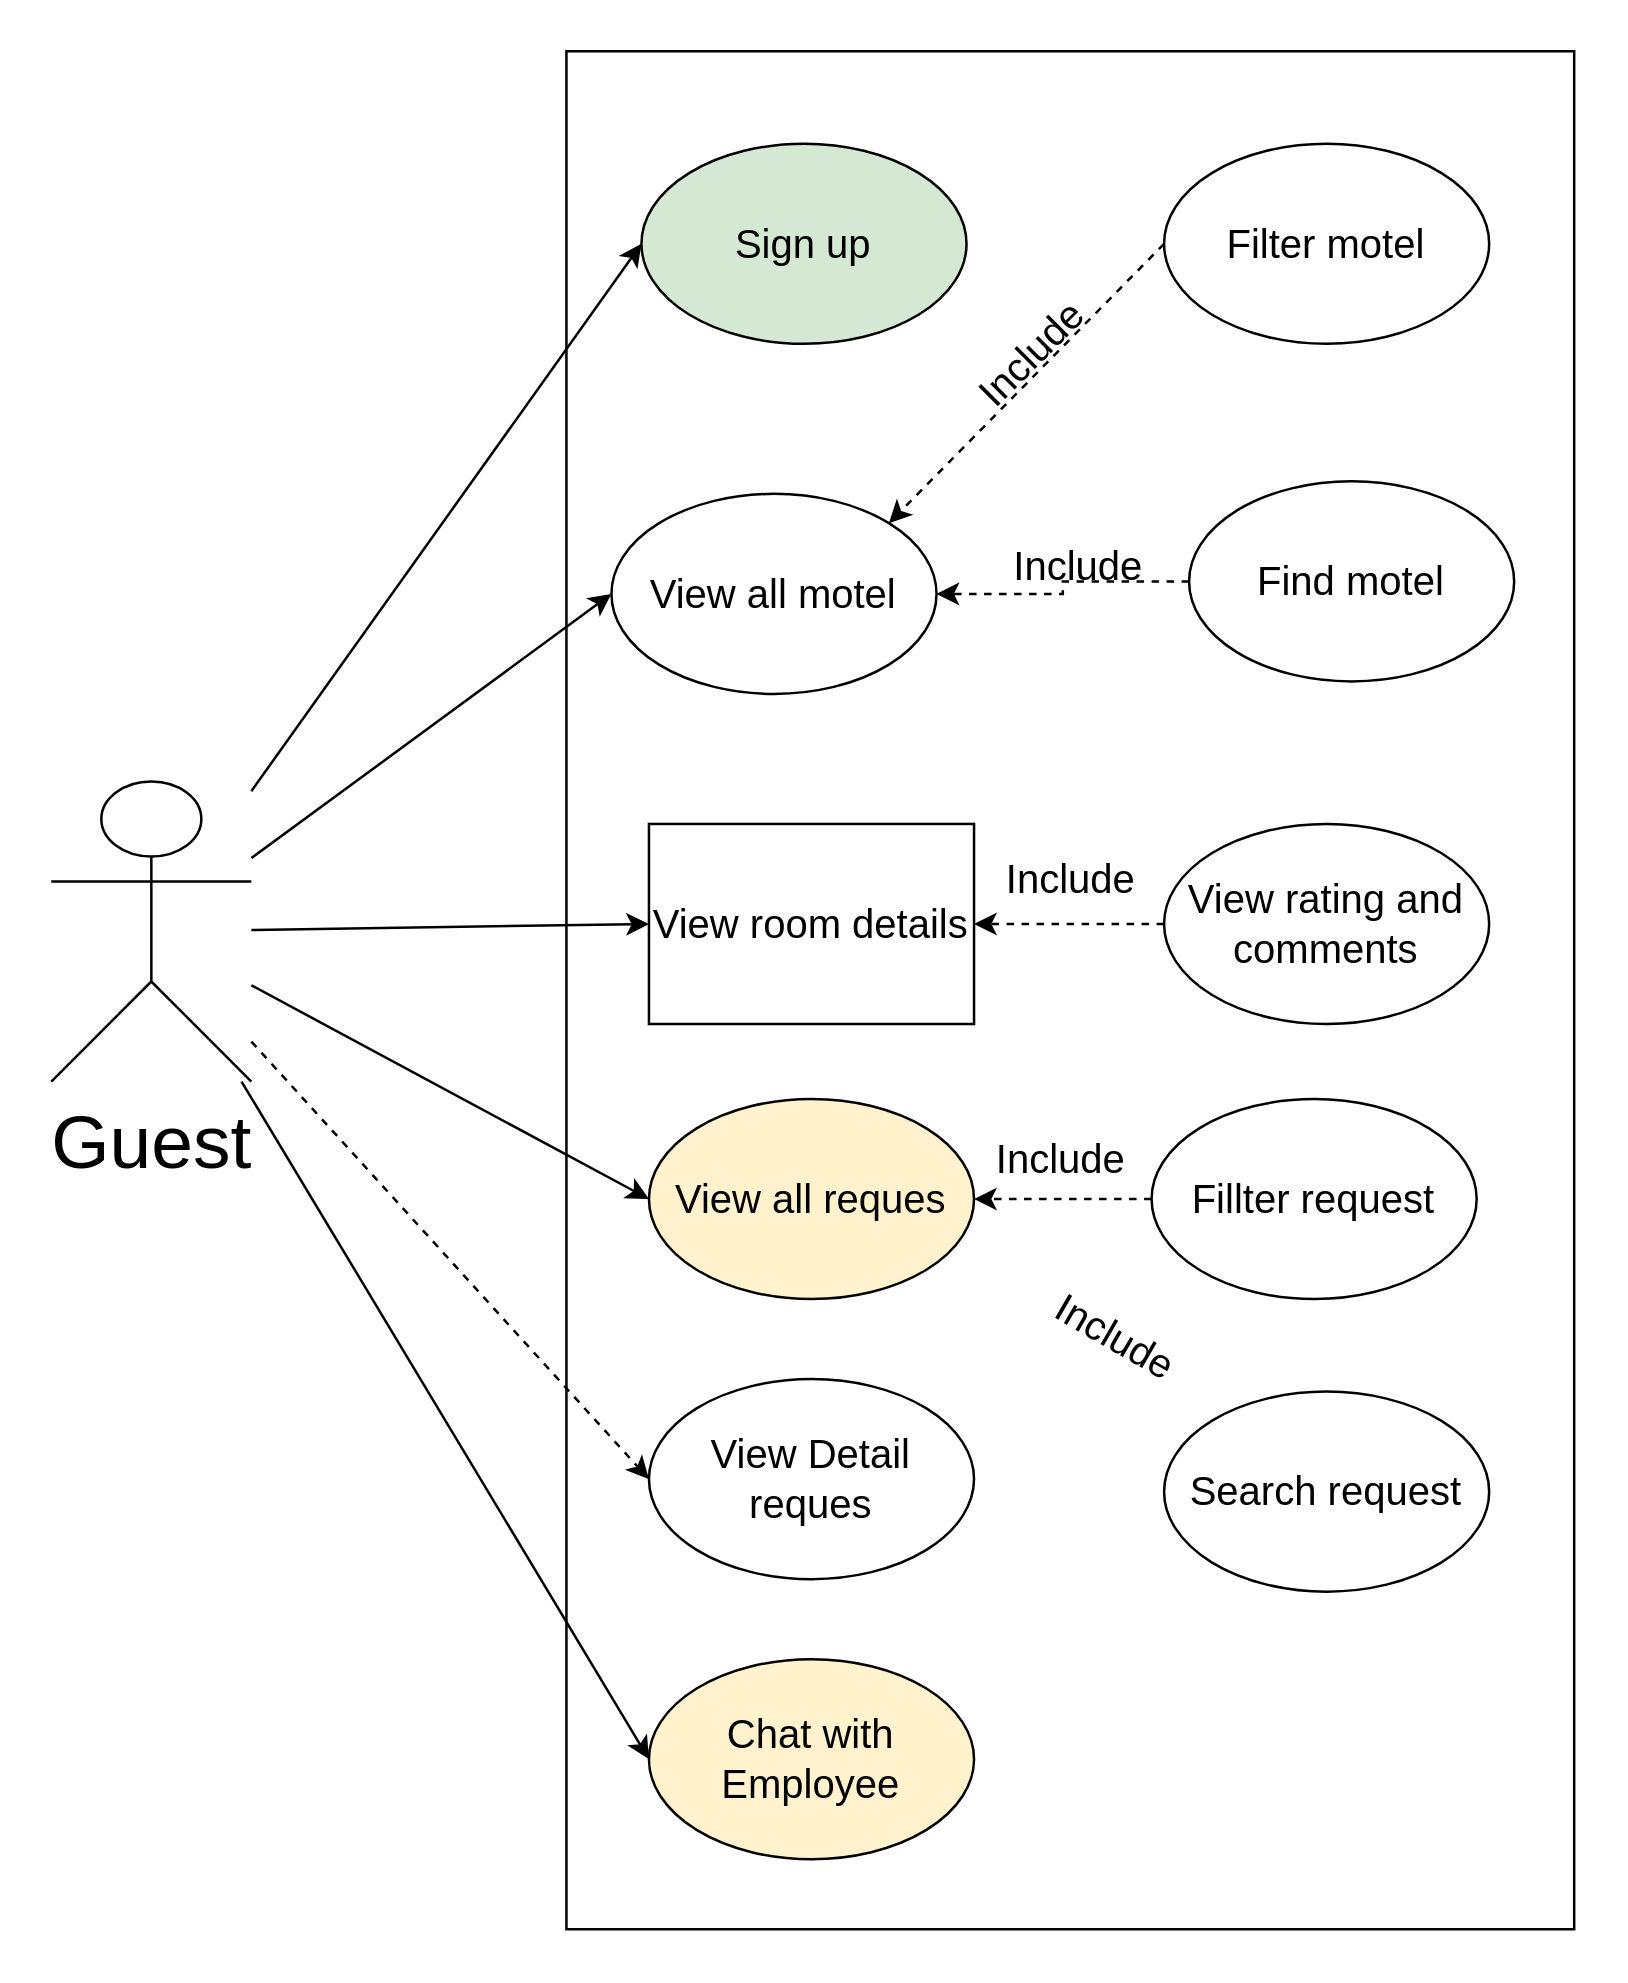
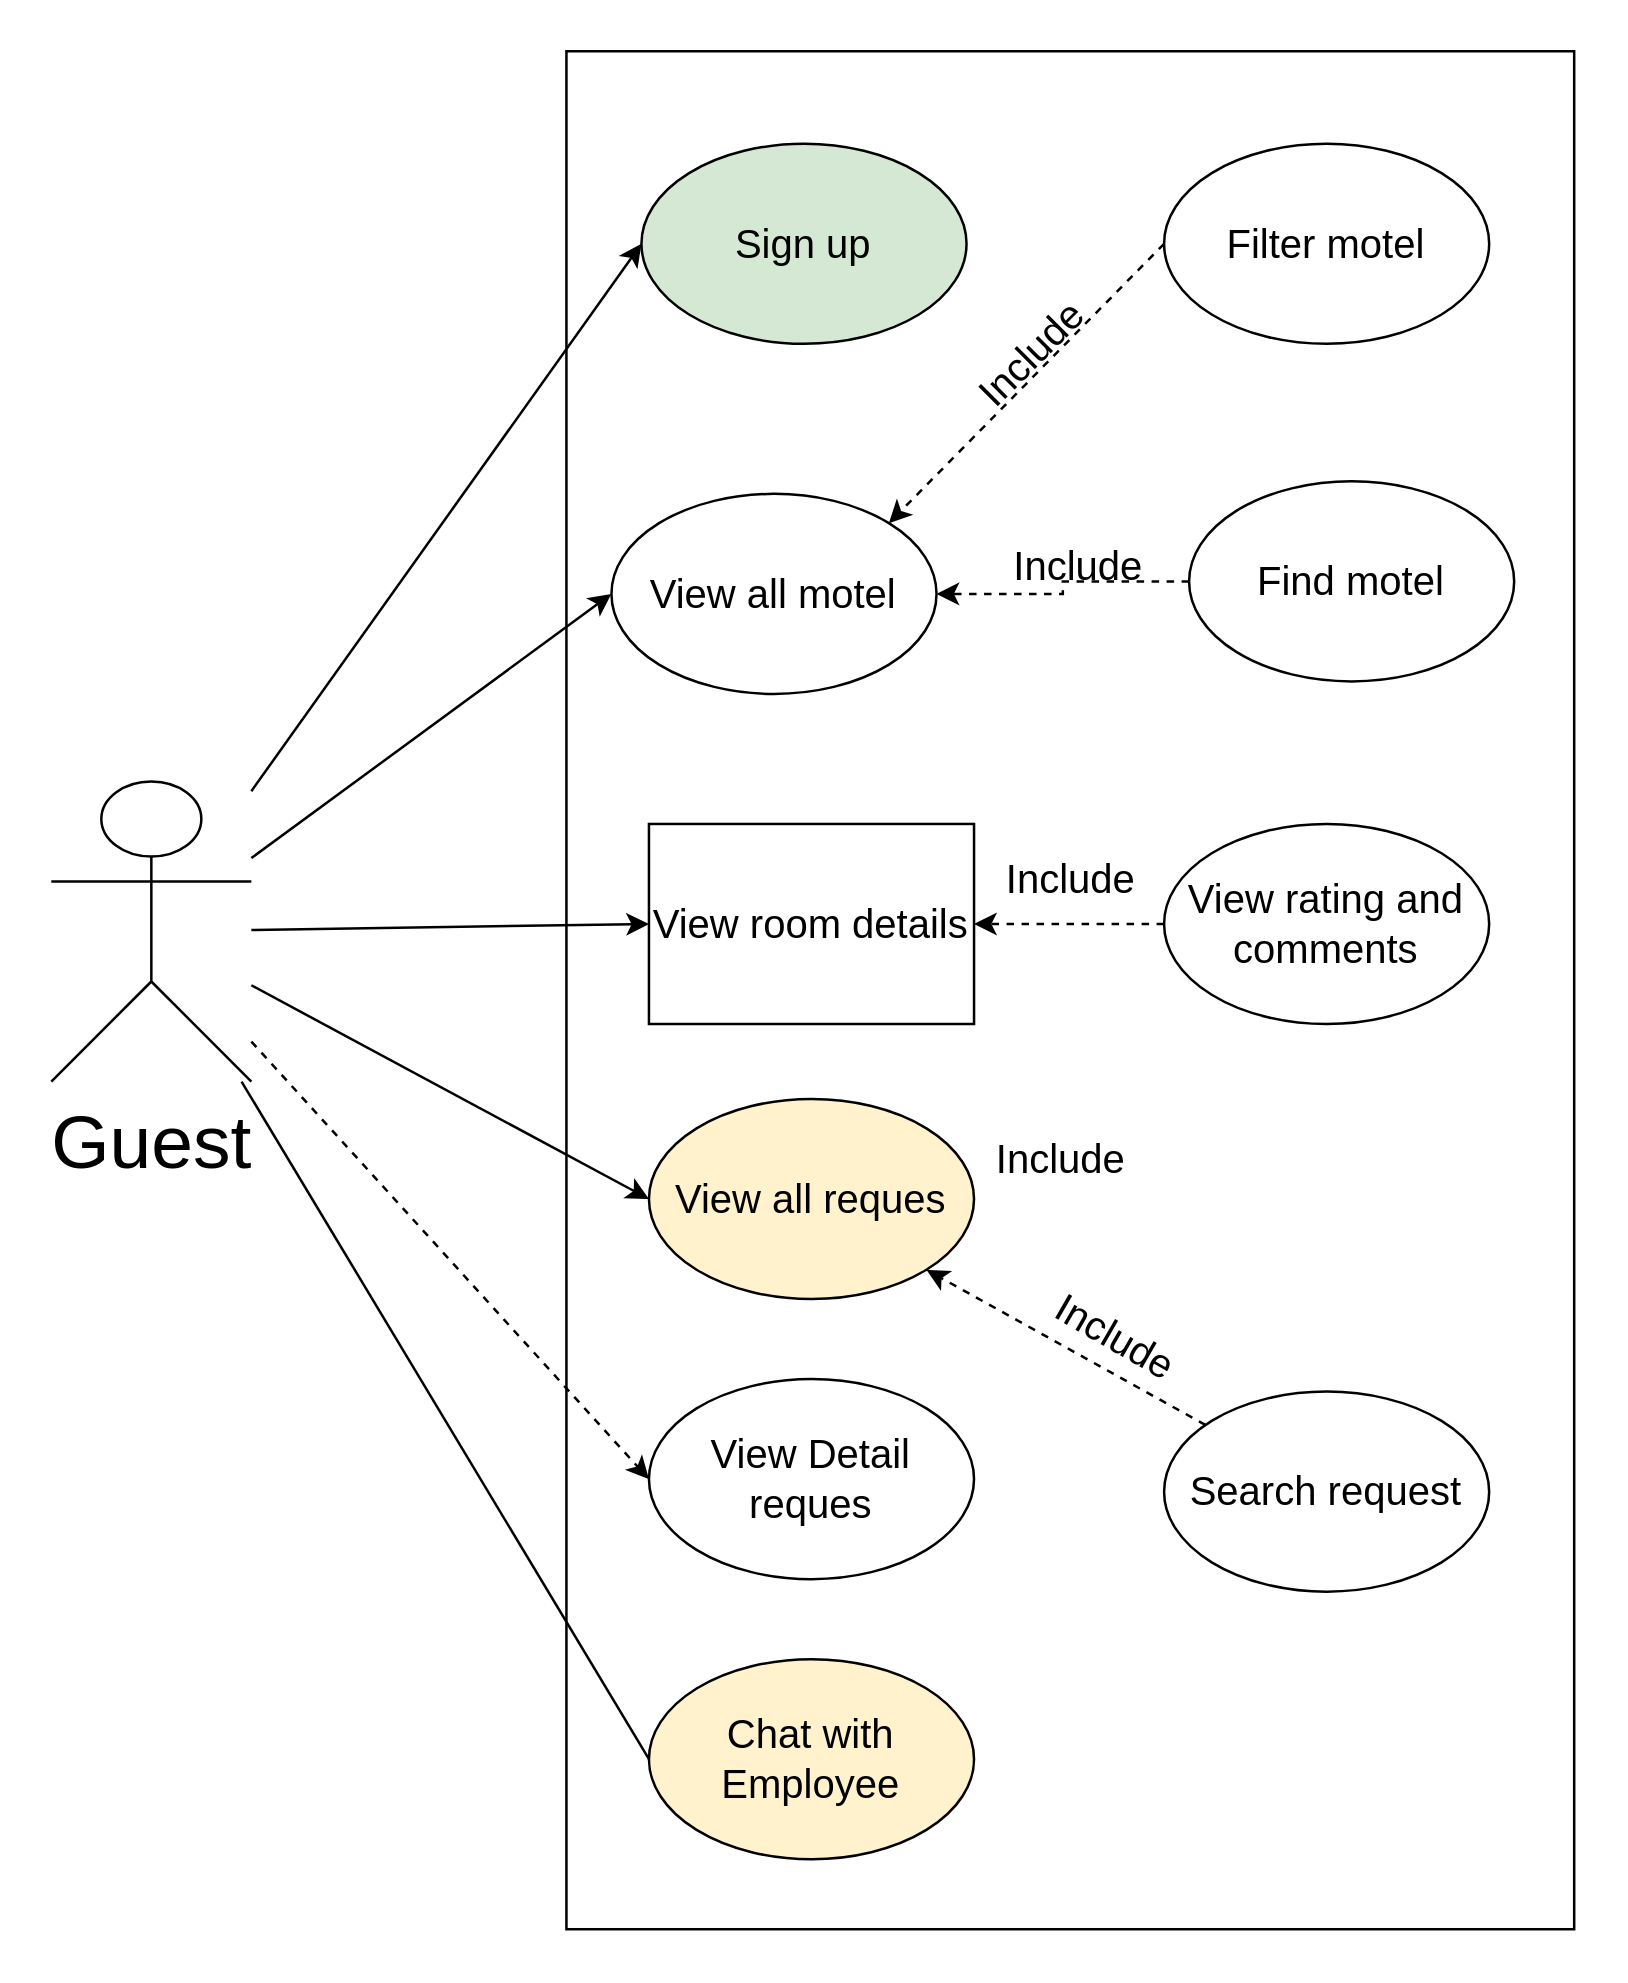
  <mxCell id="0" />
  <mxCell id="1" parent="0" />
  <mxCell id="2" value="" style="rounded=0;whiteSpace=wrap;html=1;fontSize=16;" vertex="1" parent="1"><mxGeometry x="226" y="20" width="403" height="751" as="geometry" /></mxCell>
  <mxCell id="3" style="rounded=0;orthogonalLoop=1;jettySize=auto;html=1;entryX=0;entryY=0.5;entryDx=0;entryDy=0;" edge="1" parent="1" source="9" target="10"><mxGeometry relative="1" as="geometry" /></mxCell>
  <mxCell id="4" style="rounded=0;orthogonalLoop=1;jettySize=auto;html=1;entryX=0;entryY=0.5;entryDx=0;entryDy=0;" edge="1" parent="1" source="9" target="11"><mxGeometry relative="1" as="geometry" /></mxCell>
  <mxCell id="5" style="rounded=0;orthogonalLoop=1;jettySize=auto;html=1;entryX=0;entryY=0.5;entryDx=0;entryDy=0;" edge="1" parent="1" source="9" target="18"><mxGeometry relative="1" as="geometry" /></mxCell>
  <mxCell id="6" style="rounded=0;orthogonalLoop=1;jettySize=auto;html=1;entryX=0;entryY=0.5;entryDx=0;entryDy=0;" edge="1" parent="1" source="9" target="21"><mxGeometry relative="1" as="geometry" /></mxCell>
  <mxCell id="7" style="rounded=0;orthogonalLoop=1;jettySize=auto;html=1;entryX=0;entryY=0.5;entryDx=0;entryDy=0;dashed=1;" edge="1" parent="1" source="9" target="20"><mxGeometry relative="1" as="geometry" /></mxCell>
- <mxCell id="8" style="rounded=0;orthogonalLoop=1;jettySize=auto;html=1;entryX=0;entryY=0.5;entryDx=0;entryDy=0;" edge="1" parent="1" source="9" target="19"><mxGeometry relative="1" as="geometry" /></mxCell>
+ <mxCell id="8" style="rounded=0;orthogonalLoop=1;jettySize=auto;html=1;entryX=0;entryY=0.5;entryDx=0;entryDy=0;endArrow=none;" edge="1" parent="1" source="9" target="19"><mxGeometry relative="1" as="geometry" /></mxCell>
  <mxCell id="9" value="&lt;font style=&quot;font-size: 30px;&quot;&gt;Guest&lt;/font&gt;" style="shape=umlActor;verticalLabelPosition=bottom;verticalAlign=top;html=1;outlineConnect=0;" vertex="1" parent="1"><mxGeometry x="20" y="312" width="80" height="120" as="geometry" /></mxCell>
  <mxCell id="10" value="&lt;font&gt;Sign up&lt;/font&gt;" style="ellipse;whiteSpace=wrap;html=1;fontSize=16;fillColor=#d5e8d4;" vertex="1" parent="1"><mxGeometry x="256" y="57" width="130" height="80" as="geometry" /></mxCell>
  <mxCell id="11" value="&lt;font&gt;View all motel&lt;/font&gt;" style="ellipse;whiteSpace=wrap;html=1;fontSize=16;" vertex="1" parent="1"><mxGeometry x="244" y="197" width="130" height="80" as="geometry" /></mxCell>
  <mxCell id="12" style="rounded=0;orthogonalLoop=1;jettySize=auto;html=1;exitX=0;exitY=0.5;exitDx=0;exitDy=0;entryX=1;entryY=0;entryDx=0;entryDy=0;dashed=1;fontSize=16;" edge="1" parent="1" source="13" target="11"><mxGeometry relative="1" as="geometry" /></mxCell>
  <mxCell id="13" value="&lt;font&gt;Filter&amp;nbsp;&lt;/font&gt;&lt;span&gt;motel&lt;/span&gt;" style="ellipse;whiteSpace=wrap;html=1;fontSize=16;" vertex="1" parent="1"><mxGeometry x="465" y="57" width="130" height="80" as="geometry" /></mxCell>
  <mxCell id="14" style="edgeStyle=orthogonalEdgeStyle;rounded=0;orthogonalLoop=1;jettySize=auto;html=1;exitX=0;exitY=0.5;exitDx=0;exitDy=0;entryX=1;entryY=0.5;entryDx=0;entryDy=0;dashed=1;fontSize=16;" edge="1" parent="1" source="15" target="11"><mxGeometry relative="1" as="geometry" /></mxCell>
  <mxCell id="15" value="&lt;font&gt;Find&amp;nbsp;&lt;/font&gt;&lt;span&gt;motel&lt;/span&gt;" style="ellipse;whiteSpace=wrap;html=1;fontSize=16;" vertex="1" parent="1"><mxGeometry x="475" y="192" width="130" height="80" as="geometry" /></mxCell>
  <mxCell id="16" value="Include" style="text;html=1;align=center;verticalAlign=middle;whiteSpace=wrap;rounded=0;rotation=0;fontSize=16;" vertex="1" parent="1"><mxGeometry x="401" y="211" width="60" height="30" as="geometry" /></mxCell>
  <mxCell id="17" value="Include" style="text;html=1;align=center;verticalAlign=middle;whiteSpace=wrap;rounded=0;rotation=-45;fontSize=16;" vertex="1" parent="1"><mxGeometry x="382" y="126" width="60" height="30" as="geometry" /></mxCell>
  <mxCell id="18" value="&lt;font&gt;View room details&lt;/font&gt;" style="whiteSpace=wrap;html=1;fontSize=16;rounded=0;" vertex="1" parent="1"><mxGeometry x="259" y="329" width="130" height="80" as="geometry" /></mxCell>
  <mxCell id="19" value="&lt;font&gt;Chat with Employee&lt;/font&gt;" style="ellipse;whiteSpace=wrap;html=1;fontSize=16;fillColor=#fff2cc;" vertex="1" parent="1"><mxGeometry x="259" y="663" width="130" height="80" as="geometry" /></mxCell>
  <mxCell id="20" value="&lt;font&gt;View Detail reques&lt;/font&gt;" style="ellipse;whiteSpace=wrap;html=1;fontSize=16;" vertex="1" parent="1"><mxGeometry x="259" y="551" width="130" height="80" as="geometry" /></mxCell>
  <mxCell id="21" value="&lt;font&gt;View all reques&lt;/font&gt;" style="ellipse;whiteSpace=wrap;html=1;fontSize=16;fillColor=#fff2cc;" vertex="1" parent="1"><mxGeometry x="259" y="439" width="130" height="80" as="geometry" /></mxCell>
  <mxCell id="22" style="edgeStyle=orthogonalEdgeStyle;rounded=0;orthogonalLoop=1;jettySize=auto;html=1;entryX=1;entryY=0.5;entryDx=0;entryDy=0;dashed=1;fontSize=16;" edge="1" parent="1" source="23" target="18"><mxGeometry relative="1" as="geometry" /></mxCell>
  <mxCell id="23" value="&lt;span&gt;View rating and comments&lt;/span&gt;" style="ellipse;whiteSpace=wrap;html=1;fontSize=16;" vertex="1" parent="1"><mxGeometry x="465" y="329" width="130" height="80" as="geometry" /></mxCell>
- <mxCell id="24" style="edgeStyle=orthogonalEdgeStyle;rounded=0;orthogonalLoop=1;jettySize=auto;html=1;entryX=1;entryY=0.5;entryDx=0;entryDy=0;dashed=1;fontSize=16;" edge="1" parent="1" source="25" target="21"><mxGeometry relative="1" as="geometry" /></mxCell>
- <mxCell id="25" value="&lt;span&gt;Fillter request&lt;/span&gt;" style="ellipse;whiteSpace=wrap;html=1;fontSize=16;" vertex="1" parent="1"><mxGeometry x="460" y="439" width="130" height="80" as="geometry" /></mxCell>
+ <mxCell id="26" style="rounded=0;orthogonalLoop=1;jettySize=auto;html=1;entryX=1;entryY=1;entryDx=0;entryDy=0;dashed=1;fontSize=16;" edge="1" parent="1" source="27" target="21"><mxGeometry relative="1" as="geometry" /></mxCell>
  <mxCell id="27" value="&lt;span&gt;Search request&lt;/span&gt;" style="ellipse;whiteSpace=wrap;html=1;fontSize=16;" vertex="1" parent="1"><mxGeometry x="465" y="556" width="130" height="80" as="geometry" /></mxCell>
  <mxCell id="28" value="Include" style="text;html=1;align=center;verticalAlign=middle;whiteSpace=wrap;rounded=0;rotation=0;fontSize=16;" vertex="1" parent="1"><mxGeometry x="397.5" y="336" width="60" height="30" as="geometry" /></mxCell>
  <mxCell id="29" value="Include" style="text;html=1;align=center;verticalAlign=middle;whiteSpace=wrap;rounded=0;rotation=0;fontSize=16;" vertex="1" parent="1"><mxGeometry x="394" y="448" width="60" height="30" as="geometry" /></mxCell>
  <mxCell id="30" value="Include" style="text;html=1;align=center;verticalAlign=middle;whiteSpace=wrap;rounded=0;rotation=30;fontSize=16;" vertex="1" parent="1"><mxGeometry x="416" y="519" width="60" height="30" as="geometry" /></mxCell>
